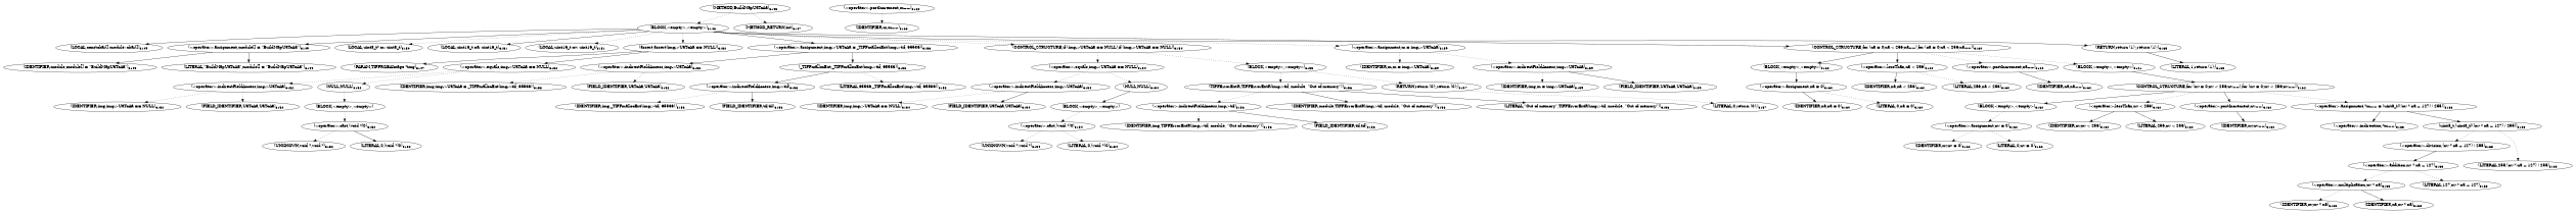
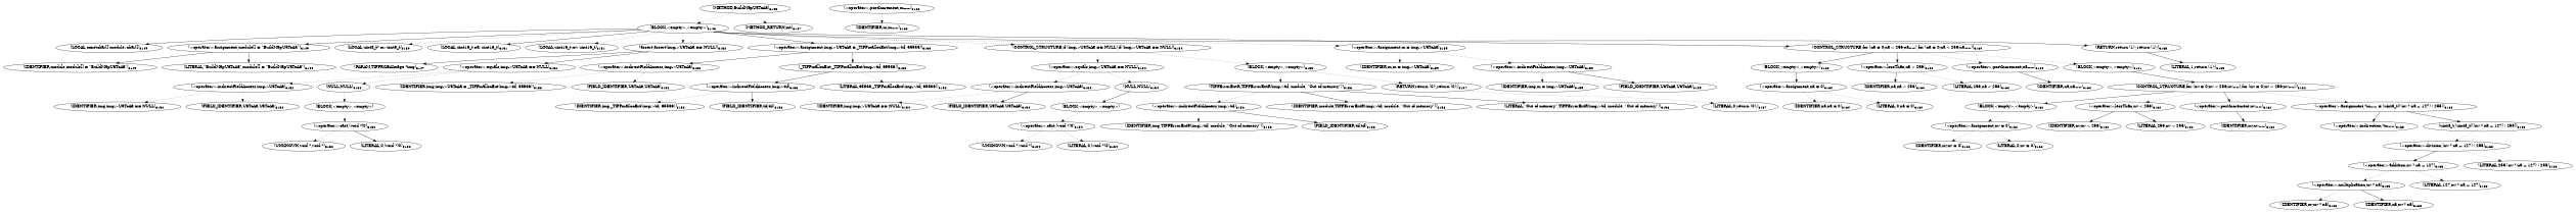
  digraph {
    edge [style=dotted]
    n1 [label=<(METHOD,BuildMapUaToAa)<SUB>3145</SUB>>]
    n2 [label=<(BLOCK,&lt;empty&gt;,&lt;empty&gt;)<SUB>3148</SUB>>]
    n3 [label=<(METHOD_RETURN,int)<SUB>3147</SUB>>]
    n4 [label=<(PARAM,TIFFRGBAImage *img)<SUB>3147</SUB>>]
    n5 [label=<(LOCAL,constchar[] module: char[])<SUB>3149</SUB>>]
    n6 [label=<(&lt;operator&gt;.assignment,module[] = &quot;BuildMapUaToAa&quot;)<SUB>3149</SUB>>]
    n7 [label=<(LOCAL,uint8_t* m: uint8_t)<SUB>3150</SUB>>]
    n8 [label=<(LOCAL,uint16_t na: uint16_t)<SUB>3151</SUB>>]
    n9 [label=<(LOCAL,uint16_t nv: uint16_t)<SUB>3151</SUB>>]
    n10 [label=<(assert,assert(img-&gt;UaToAa == NULL))<SUB>3152</SUB>>]
    n11 [label=<(&lt;operator&gt;.assignment,img-&gt;UaToAa = _TIFFmallocExt(img-&gt;tif, 65536))<SUB>3153</SUB>>]
    n12 [label=<(CONTROL_STRUCTURE,if (img-&gt;UaToAa == NULL),if (img-&gt;UaToAa == NULL))<SUB>3154</SUB>>]
    n13 [label=<(&lt;operator&gt;.assignment,m = img-&gt;UaToAa)<SUB>3159</SUB>>]
    n14 [label=<(CONTROL_STRUCTURE,for (na = 0;na &lt; 256;na++),for (na = 0;na &lt; 256;na++))<SUB>3160</SUB>>]
    n15 [label=<(RETURN,return (1);,return (1);)<SUB>3165</SUB>>]
    n16 [label=<(IDENTIFIER,module,module[] = &quot;BuildMapUaToAa&quot;)<SUB>3149</SUB>>]
    n17 [label=<(LITERAL,&quot;BuildMapUaToAa&quot;,module[] = &quot;BuildMapUaToAa&quot;)<SUB>3149</SUB>>]
    n18 [label=<(&lt;operator&gt;.equals,img-&gt;UaToAa == NULL)<SUB>3152</SUB>>]
    n19 [label=<(&lt;operator&gt;.indirectFieldAccess,img-&gt;UaToAa)<SUB>3153</SUB>>]
    n20 [label=<(_TIFFmallocExt,_TIFFmallocExt(img-&gt;tif, 65536))<SUB>3153</SUB>>]
    n21 [label=<(&lt;operator&gt;.equals,img-&gt;UaToAa == NULL)<SUB>3154</SUB>>]
    n22 [label=<(BLOCK,&lt;empty&gt;,&lt;empty&gt;)<SUB>3155</SUB>>]
    n23 [label=<(IDENTIFIER,m,m = img-&gt;UaToAa)<SUB>3159</SUB>>]
    n24 [label=<(&lt;operator&gt;.indirectFieldAccess,img-&gt;UaToAa)<SUB>3159</SUB>>]
    n25 [label=<(BLOCK,&lt;empty&gt;,&lt;empty&gt;)<SUB>3160</SUB>>]
    n26 [label=<(&lt;operator&gt;.lessThan,na &lt; 256)<SUB>3160</SUB>>]
    n27 [label=<(&lt;operator&gt;.postIncrement,na++)<SUB>3160</SUB>>]
    n28 [label=<(BLOCK,&lt;empty&gt;,&lt;empty&gt;)<SUB>3161</SUB>>]
    n29 [label=<(LITERAL,1,return (1);)<SUB>3165</SUB>>]
    n30 [label=<(&lt;operator&gt;.indirectFieldAccess,img-&gt;UaToAa)<SUB>3152</SUB>>]
    n31 [label=<(NULL,NULL)<SUB>3152</SUB>>]
    n32 [label=<(IDENTIFIER,img,img-&gt;UaToAa == NULL)<SUB>3152</SUB>>]
    n33 [label=<(FIELD_IDENTIFIER,UaToAa,UaToAa)<SUB>3152</SUB>>]
    n34 [label=<(BLOCK,&lt;empty&gt;,&lt;empty&gt;)>]
    n35 [label=<(&lt;operator&gt;.cast,(void *)0)<SUB>3152</SUB>>]
    n36 [label=<(UNKNOWN,void *,void *)<SUB>3152</SUB>>]
    n37 [label=<(LITERAL,0,(void *)0)<SUB>3152</SUB>>]
    n38 [label=<(IDENTIFIER,img,img-&gt;UaToAa = _TIFFmallocExt(img-&gt;tif, 65536))<SUB>3153</SUB>>]
    n39 [label=<(FIELD_IDENTIFIER,UaToAa,UaToAa)<SUB>3153</SUB>>]
    n40 [label=<(&lt;operator&gt;.indirectFieldAccess,img-&gt;tif)<SUB>3153</SUB>>]
    n41 [label=<(LITERAL,65536,_TIFFmallocExt(img-&gt;tif, 65536))<SUB>3153</SUB>>]
    n42 [label=<(IDENTIFIER,img,_TIFFmallocExt(img-&gt;tif, 65536))<SUB>3153</SUB>>]
    n43 [label=<(FIELD_IDENTIFIER,tif,tif)<SUB>3153</SUB>>]
    n44 [label=<(&lt;operator&gt;.indirectFieldAccess,img-&gt;UaToAa)<SUB>3154</SUB>>]
    n45 [label=<(NULL,NULL)<SUB>3154</SUB>>]
    n46 [label=<(TIFFErrorExtR,TIFFErrorExtR(img-&gt;tif, module, &quot;Out of memory&quot;))<SUB>3156</SUB>>]
    n47 [label=<(RETURN,return (0);,return (0);)<SUB>3157</SUB>>]
    n48 [label=<(IDENTIFIER,img,img-&gt;UaToAa == NULL)<SUB>3154</SUB>>]
    n49 [label=<(FIELD_IDENTIFIER,UaToAa,UaToAa)<SUB>3154</SUB>>]
    n50 [label=<(BLOCK,&lt;empty&gt;,&lt;empty&gt;)>]
    n51 [label=<(&lt;operator&gt;.cast,(void *)0)<SUB>3154</SUB>>]
    n52 [label=<(UNKNOWN,void *,void *)<SUB>3154</SUB>>]
    n53 [label=<(LITERAL,0,(void *)0)<SUB>3154</SUB>>]
    n54 [label=<(&lt;operator&gt;.indirectFieldAccess,img-&gt;tif)<SUB>3156</SUB>>]
    n55 [label=<(IDENTIFIER,module,TIFFErrorExtR(img-&gt;tif, module, &quot;Out of memory&quot;))<SUB>3156</SUB>>]
    n56 [label=<(LITERAL,&quot;Out of memory&quot;,TIFFErrorExtR(img-&gt;tif, module, &quot;Out of memory&quot;))<SUB>3156</SUB>>]
    n57 [label=<(LITERAL,0,return (0);)<SUB>3157</SUB>>]
    n58 [label=<(IDENTIFIER,img,TIFFErrorExtR(img-&gt;tif, module, &quot;Out of memory&quot;))<SUB>3156</SUB>>]
    n59 [label=<(FIELD_IDENTIFIER,tif,tif)<SUB>3156</SUB>>]
    n60 [label=<(IDENTIFIER,img,m = img-&gt;UaToAa)<SUB>3159</SUB>>]
    n61 [label=<(FIELD_IDENTIFIER,UaToAa,UaToAa)<SUB>3159</SUB>>]
    n62 [label=<(&lt;operator&gt;.assignment,na = 0)<SUB>3160</SUB>>]
    n63 [label=<(IDENTIFIER,na,na &lt; 256)<SUB>3160</SUB>>]
    n64 [label=<(LITERAL,256,na &lt; 256)<SUB>3160</SUB>>]
    n65 [label=<(IDENTIFIER,na,na++)<SUB>3160</SUB>>]
    n66 [label=<(CONTROL_STRUCTURE,for (nv = 0;nv &lt; 256;nv++),for (nv = 0;nv &lt; 256;nv++))<SUB>3162</SUB>>]
    n67 [label=<(IDENTIFIER,na,na = 0)<SUB>3160</SUB>>]
    n68 [label=<(LITERAL,0,na = 0)<SUB>3160</SUB>>]
    n69 [label=<(BLOCK,&lt;empty&gt;,&lt;empty&gt;)<SUB>3162</SUB>>]
    n70 [label=<(&lt;operator&gt;.lessThan,nv &lt; 256)<SUB>3162</SUB>>]
    n71 [label=<(&lt;operator&gt;.postIncrement,nv++)<SUB>3162</SUB>>]
    n72 [label=<(&lt;operator&gt;.assignment,*m++ = (uint8_t)((nv * na + 127) / 255))<SUB>3163</SUB>>]
    n73 [label=<(&lt;operator&gt;.assignment,nv = 0)<SUB>3162</SUB>>]
    n74 [label=<(IDENTIFIER,nv,nv &lt; 256)<SUB>3162</SUB>>]
    n75 [label=<(LITERAL,256,nv &lt; 256)<SUB>3162</SUB>>]
    n76 [label=<(IDENTIFIER,nv,nv++)<SUB>3162</SUB>>]
    n77 [label=<(&lt;operator&gt;.indirection,*m++)<SUB>3163</SUB>>]
    n78 [label=<(uint8_t,(uint8_t)((nv * na + 127) / 255))<SUB>3163</SUB>>]
    n79 [label=<(IDENTIFIER,nv,nv = 0)<SUB>3162</SUB>>]
    n80 [label=<(LITERAL,0,nv = 0)<SUB>3162</SUB>>]
    n81 [label=<(&lt;operator&gt;.division,(nv * na + 127) / 255)<SUB>3163</SUB>>]
    n82 [label=<(&lt;operator&gt;.postIncrement,m++)<SUB>3163</SUB>>]
    n83 [label=<(IDENTIFIER,m,m++)<SUB>3163</SUB>>]
    n84 [label=<(&lt;operator&gt;.addition,nv * na + 127)<SUB>3163</SUB>>]
    n85 [label=<(LITERAL,255,(nv * na + 127) / 255)<SUB>3163</SUB>>]
    n86 [label=<(&lt;operator&gt;.multiplication,nv * na)<SUB>3163</SUB>>]
    n87 [label=<(LITERAL,127,nv * na + 127)<SUB>3163</SUB>>]
    n88 [label=<(IDENTIFIER,nv,nv * na)<SUB>3163</SUB>>]
    n89 [label=<(IDENTIFIER,na,nv * na)<SUB>3163</SUB>>]
    n1 -> n2
    n1 -> n3
    n2 -> n5 [style=solid]
    n2 -> n6 [style=solid]
    n2 -> n7
    n2 -> n8 [style=solid]
    n2 -> n9
    n2 -> n10
    n2 -> n11 [style=solid]
    n2 -> n12
    n2 -> n13
    n2 -> n14 [style=solid]
    n2 -> n15 [style=solid]
    n6 -> n16 [style=solid]
    n6 -> n17 [style=solid]
    n10 -> n4 [style=solid]
    n10 -> n18 [style=solid]
    n11 -> n19 [style=solid]
    n11 -> n20 [style=solid]
    n12 -> n21
    n12 -> n22
    n13 -> n23
    n13 -> n24
    n14 -> n25 [style=solid]
    n14 -> n26 [style=solid]
    n14 -> n27
    n14 -> n28
    n15 -> n29 [style=solid]
    n18 -> n30
    n18 -> n31
    n19 -> n38
    n19 -> n39
    n20 -> n40 [style=solid]
    n20 -> n41
    n21 -> n44
    n21 -> n45
    n22 -> n46
    n22 -> n47
    n24 -> n60
    n24 -> n61 [style=solid]
    n25 -> n62 [style=solid]
    n26 -> n63 [style=solid]
    n26 -> n64
    n27 -> n65 [style=solid]
    n28 -> n66 [style=solid]
    n30 -> n32
    n30 -> n33
    n31 -> n34
    n34 -> n35
    n35 -> n36
    n35 -> n37 [style=solid]
    n40 -> n42
    n40 -> n43 [style=solid]
    n44 -> n48
    n44 -> n49 [style=solid]
    n45 -> n50 [style=solid]
    n46 -> n54
    n46 -> n55 [style=solid]
    n46 -> n56 [style=solid]
    n47 -> n57
    n50 -> n51
    n51 -> n52
    n51 -> n53
    n54 -> n58
    n54 -> n59 [style=solid]
-   n62 -> n67 [style=solid]
+   n62 -> n67
    n62 -> n68
    n66 -> n69 [style=solid]
    n66 -> n70
    n66 -> n71 [style=solid]
    n66 -> n72
    n69 -> n73
    n70 -> n74 [style=solid]
    n70 -> n75 [style=solid]
    n71 -> n76 [style=solid]
    n72 -> n77 [style=solid]
    n72 -> n78 [style=solid]
    n73 -> n79
    n73 -> n80
    n78 -> n81
    n81 -> n84 [style=solid]
-   n78 -> n85
+   n81 -> n85
    n82 -> n83
    n84 -> n86
    n84 -> n87
    n86 -> n88
    n86 -> n89 [style=solid]
  }
